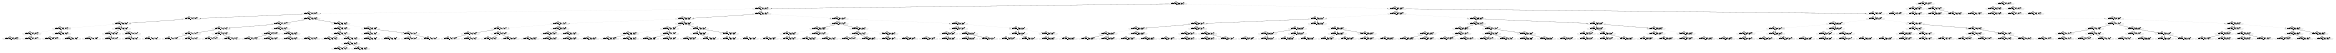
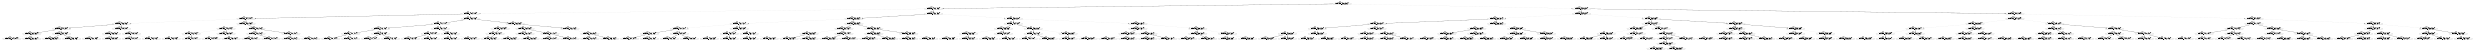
  digraph {
    edge [style=dotted]
    n1 [label="Node{data=[5326, 5326]}"]
    n2 [label="Node{data=[4273, 4273]}"]
    n3 [label="Node{data=[5597, 5597]}"]
    n4 [label="Node{data=[4109, 4109]}"]
    n5 [label="Node{data=[4561, 4561]}"]
    n6 [label="Node{data=[5394, 5394]}"]
    n7 [label="Node{data=[7909, 7909]}"]
    n8 [label="Node{data=[4044, 4044]}"]
    n9 [label="Node{data=[4155, 4155]}"]
    n10 [label="Node{data=[4333, 4333]}"]
    n11 [label="Node{data=[5310, 5310]}"]
+   n12 [label="Node{data=[4036, 4036]}"]
    n13 [label="Node{data=[4052, 4052]}"]
    n14 [label="Node{data=[4147, 4147]}"]
    n15 [label="Node{data=[4265, 4265]}"]
    n16 [label="Node{data=[3941, 3941]}"]
    n17 [label="Node{data=[4040, 4040]}"]
    n18 [label="Node{data=[4048, 4048]}"]
    n19 [label="Node{data=[4105, 4105]}"]
    n20 [label="Node{data=[2354, 2354]}"]
    n21 [label="Node{data=[4034, 4034]}"]
    n22 [label="Node{data=[4038, 4038]}"]
    n23 [label="Node{data=[4042, 4042]}"]
    n24 [label="Node{data=[1049, 1049]}"]
    n25 [label="Node{data=[2361, 2361]}"]
    n26 [label="Node{data=[3952, 3952]}"]
    n27 [label="Node{data=[4035, 4035]}"]
    n28 [label="Node{data=[4037, 4037]}"]
    n29 [label="Node{data=[4039, 4039]}"]
    n30 [label="Node{data=[4041, 4041]}"]
    n31 [label="Node{data=[4043, 4043]}"]
    n32 [label="Node{data=[4046, 4046]}"]
    n33 [label="Node{data=[4050, 4050]}"]
    n34 [label="Node{data=[4103, 4103]}"]
    n35 [label="Node{data=[4107, 4107]}"]
    n36 [label="Node{data=[4045, 4045]}"]
    n37 [label="Node{data=[4047, 4047]}"]
    n38 [label="Node{data=[4049, 4049]}"]
    n39 [label="Node{data=[4051, 4051]}"]
    n40 [label="Node{data=[4102, 4102]}"]
    n41 [label="Node{data=[4104, 4104]}"]
    n42 [label="Node{data=[4106, 4106]}"]
    n43 [label="Node{data=[4108, 4108]}"]
    n44 [label="Node{data=[4113, 4113]}"]
    n45 [label="Node{data=[4151, 4151]}"]
    n46 [label="Node{data=[4159, 4159]}"]
    n47 [label="Node{data=[4269, 4269]}"]
    n48 [label="Node{data=[4111, 4111]}"]
    n49 [label="Node{data=[4145, 4145]}"]
    n50 [label="Node{data=[4149, 4149]}"]
    n51 [label="Node{data=[4153, 4153]}"]
    n52 [label="Node{data=[4110, 4110]}"]
    n53 [label="Node{data=[4112, 4112]}"]
    n54 [label="Node{data=[4114, 4114]}"]
    n55 [label="Node{data=[4146, 4146]}"]
    n56 [label="Node{data=[4148, 4148]}"]
    n57 [label="Node{data=[4150, 4150]}"]
    n58 [label="Node{data=[4152, 4152]}"]
    n59 [label="Node{data=[4154, 4154]}"]
    n60 [label="Node{data=[4157, 4157]}"]
    n61 [label="Node{data=[4267, 4267]}"]
    n62 [label="Node{data=[4271, 4271]}"]
    n63 [label="Node{data=[4156, 4156]}"]
    n64 [label="Node{data=[4158, 4158]}"]
    n65 [label="Node{data=[4228, 4228]}"]
    n66 [label="Node{data=[4160, 4160]}"]
    n67 [label="Node{data=[4233, 4233]}"]
    n68 [label="Node{data=[4266, 4266]}"]
    n69 [label="Node{data=[4268, 4268]}"]
    n70 [label="Node{data=[4270, 4270]}"]
    n71 [label="Node{data=[4272, 4272]}"]
    n72 [label="Node{data=[4317, 4317]}"]
    n73 [label="Node{data=[4553, 4553]}"]
    n74 [label="Node{data=[4679, 4679]}"]
    n75 [label="Node{data=[5318, 5318]}"]
    n76 [label="Node{data=[4277, 4277]}"]
    n77 [label="Node{data=[4329, 4329]}"]
    n78 [label="Node{data=[4337, 4337]}"]
    n79 [label="Node{data=[4557, 4557]}"]
    n80 [label="Node{data=[4275, 4275]}"]
    n81 [label="Node{data=[4279, 4279]}"]
    n82 [label="Node{data=[4327, 4327]}"]
    n83 [label="Node{data=[4331, 4331]}"]
    n84 [label="Node{data=[4274, 4274]}"]
    n85 [label="Node{data=[4276, 4276]}"]
    n86 [label="Node{data=[4278, 4278]}"]
    n87 [label="Node{data=[4280, 4280]}"]
    n88 [label="Node{data=[4326, 4326]}"]
    n89 [label="Node{data=[4328, 4328]}"]
    n90 [label="Node{data=[4330, 4330]}"]
    n91 [label="Node{data=[4332, 4332]}"]
    n92 [label="Node{data=[4335, 4335]}"]
    n93 [label="Node{data=[4497, 4497]}"]
    n94 [label="Node{data=[4555, 4555]}"]
    n95 [label="Node{data=[4559, 4559]}"]
    n96 [label="Node{data=[4334, 4334]}"]
    n97 [label="Node{data=[4336, 4336]}"]
    n98 [label="Node{data=[4338, 4338]}"]
    n99 [label="Node{data=[4542, 4542]}"]
    n100 [label="Node{data=[4554, 4554]}"]
    n101 [label="Node{data=[4556, 4556]}"]
    n102 [label="Node{data=[4558, 4558]}"]
    n103 [label="Node{data=[4560, 4560]}"]
    n104 [label="Node{data=[4565, 4565]}"]
    n105 [label="Node{data=[5306, 5306]}"]
    n106 [label="Node{data=[5314, 5314]}"]
    n107 [label="Node{data=[5322, 5322]}"]
    n108 [label="Node{data=[4563, 4563]}"]
    n109 [label="Node{data=[4619, 4619]}"]
    n110 [label="Node{data=[4786, 4786]}"]
    n111 [label="Node{data=[5308, 5308]}"]
    n112 [label="Node{data=[4562, 4562]}"]
    n113 [label="Node{data=[4564, 4564]}"]
    n114 [label="Node{data=[4566, 4566]}"]
    n115 [label="Node{data=[4626, 4626]}"]
    n116 [label="Node{data=[4700, 4700]}"]
    n117 [label="Node{data=[5305, 5305]}"]
    n118 [label="Node{data=[5307, 5307]}"]
    n119 [label="Node{data=[5309, 5309]}"]
    n120 [label="Node{data=[5312, 5312]}"]
    n121 [label="Node{data=[5316, 5316]}"]
    n122 [label="Node{data=[5320, 5320]}"]
    n123 [label="Node{data=[5324, 5324]}"]
    n124 [label="Node{data=[5311, 5311]}"]
    n125 [label="Node{data=[5313, 5313]}"]
    n126 [label="Node{data=[5315, 5315]}"]
    n127 [label="Node{data=[5317, 5317]}"]
    n128 [label="Node{data=[5319, 5319]}"]
    n129 [label="Node{data=[5321, 5321]}"]
    n130 [label="Node{data=[5323, 5323]}"]
    n131 [label="Node{data=[5325, 5325]}"]
    n132 [label="Node{data=[5378, 5378]}"]
    n133 [label="Node{data=[5539, 5539]}"]
    n134 [label="Node{data=[6349, 6349]}"]
    n135 [label="Node{data=[9540, 9540]}"]
    n136 [label="Node{data=[5370, 5370]}"]
    n137 [label="Node{data=[5386, 5386]}"]
    n138 [label="Node{data=[5473, 5473]}"]
    n139 [label="Node{data=[5589, 5589]}"]
    n140 [label="Node{data=[5330, 5330]}"]
    n141 [label="Node{data=[5374, 5374]}"]
    n142 [label="Node{data=[5382, 5382]}"]
    n143 [label="Node{data=[5390, 5390]}"]
    n144 [label="Node{data=[5328, 5328]}"]
    n145 [label="Node{data=[5332, 5332]}"]
    n146 [label="Node{data=[5372, 5372]}"]
    n147 [label="Node{data=[5376, 5376]}"]
    n148 [label="Node{data=[5327, 5327]}"]
    n149 [label="Node{data=[5329, 5329]}"]
    n150 [label="Node{data=[5331, 5331]}"]
    n151 [label="Node{data=[5333, 5333]}"]
    n152 [label="Node{data=[5371, 5371]}"]
    n153 [label="Node{data=[5373, 5373]}"]
    n154 [label="Node{data=[5375, 5375]}"]
    n155 [label="Node{data=[5377, 5377]}"]
    n156 [label="Node{data=[5380, 5380]}"]
    n157 [label="Node{data=[5384, 5384]}"]
    n158 [label="Node{data=[5388, 5388]}"]
    n159 [label="Node{data=[5392, 5392]}"]
    n160 [label="Node{data=[5379, 5379]}"]
    n161 [label="Node{data=[5381, 5381]}"]
    n162 [label="Node{data=[5383, 5383]}"]
    n163 [label="Node{data=[5385, 5385]}"]
    n164 [label="Node{data=[5387, 5387]}"]
    n165 [label="Node{data=[5389, 5389]}"]
    n166 [label="Node{data=[5391, 5391]}"]
    n167 [label="Node{data=[5393, 5393]}"]
    n168 [label="Node{data=[5398, 5398]}"]
    n169 [label="Node{data=[5477, 5477]}"]
    n170 [label="Node{data=[5543, 5543]}"]
    n171 [label="Node{data=[5593, 5593]}"]
    n172 [label="Node{data=[5396, 5396]}"]
    n173 [label="Node{data=[5471, 5471]}"]
    n174 [label="Node{data=[5475, 5475]}"]
    n175 [label="Node{data=[5537, 5537]}"]
    n176 [label="Node{data=[5395, 5395]}"]
    n177 [label="Node{data=[5397, 5397]}"]
    n178 [label="Node{data=[5449, 5449]}"]
    n179 [label="Node{data=[5472, 5472]}"]
    n180 [label="Node{data=[5474, 5474]}"]
    n181 [label="Node{data=[5476, 5476]}"]
    n182 [label="Node{data=[5536, 5536]}"]
    n183 [label="Node{data=[5538, 5538]}"]
    n184 [label="Node{data=[5541, 5541]}"]
    n185 [label="Node{data=[5580, 5580]}"]
    n186 [label="Node{data=[5591, 5591]}"]
    n187 [label="Node{data=[5595, 5595]}"]
    n188 [label="Node{data=[5540, 5540]}"]
    n189 [label="Node{data=[5542, 5542]}"]
    n190 [label="Node{data=[5544, 5544]}"]
    n191 [label="Node{data=[5588, 5588]}"]
    n192 [label="Node{data=[5590, 5590]}"]
    n193 [label="Node{data=[5592, 5592]}"]
    n194 [label="Node{data=[5594, 5594]}"]
    n195 [label="Node{data=[5596, 5596]}"]
    n196 [label="Node{data=[5605, 5605]}"]
    n197 [label="Node{data=[7892, 7892]}"]
    n198 [label="Node{data=[7917, 7917]}"]
    n199 [label="Node{data=[9548, 9548]}"]
    n200 [label="Node{data=[5601, 5601]}"]
    n201 [label="Node{data=[5609, 5609]}"]
    n202 [label="Node{data=[7226, 7226]}"]
    n203 [label="Node{data=[7905, 7905]}"]
    n204 [label="Node{data=[5599, 5599]}"]
    n205 [label="Node{data=[5603, 5603]}"]
    n206 [label="Node{data=[5607, 5607]}"]
    n207 [label="Node{data=[6280, 6280]}"]
    n208 [label="Node{data=[5598, 5598]}"]
    n209 [label="Node{data=[5600, 5600]}"]
    n210 [label="Node{data=[5602, 5602]}"]
    n211 [label="Node{data=[5604, 5604]}"]
    n212 [label="Node{data=[5606, 5606]}"]
    n213 [label="Node{data=[5608, 5608]}"]
    n214 [label="Node{data=[6277, 6277]}"]
    n215 [label="Node{data=[6305, 6305]}"]
    n216 [label="Node{data=[6396, 6396]}"]
    n217 [label="Node{data=[7267, 7267]}"]
    n218 [label="Node{data=[7903, 7903]}"]
    n219 [label="Node{data=[7907, 7907]}"]
    n220 [label="Node{data=[6360, 6360]}"]
    n221 [label="Node{data=[6434, 6434]}"]
    n222 [label="Node{data=[7237, 7237]}"]
    n223 [label="Node{data=[7454, 7454]}"]
    n224 [label="Node{data=[7902, 7902]}"]
    n225 [label="Node{data=[7904, 7904]}"]
    n226 [label="Node{data=[7906, 7906]}"]
    n227 [label="Node{data=[7908, 7908]}"]
    n228 [label="Node{data=[7913, 7913]}"]
    n229 [label="Node{data=[8569, 8569]}"]
    n230 [label="Node{data=[9544, 9544]}"]
    n231 [label="Node{data=[9552, 9552]}"]
    n232 [label="Node{data=[7911, 7911]}"]
    n233 [label="Node{data=[7915, 7915]}"]
    n234 [label="Node{data=[7919, 7919]}"]
    n235 [label="Node{data=[8640, 8640]}"]
    n236 [label="Node{data=[7910, 7910]}"]
    n237 [label="Node{data=[7912, 7912]}"]
    n238 [label="Node{data=[7914, 7914]}"]
    n239 [label="Node{data=[7916, 7916]}"]
    n240 [label="Node{data=[7918, 7918]}"]
    n241 [label="Node{data=[8553, 8553]}"]
    n242 [label="Node{data=[8632, 8632]}"]
    n243 [label="Node{data=[8753, 8753]}"]
    n244 [label="Node{data=[9542, 9542]}"]
    n245 [label="Node{data=[9546, 9546]}"]
    n246 [label="Node{data=[9550, 9550]}"]
    n247 [label="Node{data=[9553, 9553]}"]
    n248 [label="Node{data=[9541, 9541]}"]
    n249 [label="Node{data=[9543, 9543]}"]
    n250 [label="Node{data=[9545, 9545]}"]
    n251 [label="Node{data=[9547, 9547]}"]
    n252 [label="Node{data=[9549, 9549]}"]
    n253 [label="Node{data=[9551, 9551]}"]
    n254 [label="Node{data=[9554, 9554]}"]
    n1 -> n2 [style=bold]
    n1 -> n3
    n2 -> n4
    n2 -> n5 [style=bold]
    n3 -> n6 [style=bold]
    n3 -> n7 [style=bold]
    n4 -> n8 [style=bold]
    n4 -> n9
    n5 -> n10 [style=bold]
    n5 -> n11
    n6 -> n132
    n6 -> n133
    n7 -> n134
    n7 -> n135
+   n8 -> n12
    n8 -> n13 [style=bold]
    n9 -> n14 [style=bold]
    n9 -> n15 [style=bold]
    n10 -> n72
    n10 -> n73 [style=bold]
    n11 -> n74 [style=bold]
    n11 -> n75
+   n12 -> n16 [style=bold]
+   n12 -> n17 [style=bold]
    n13 -> n18
    n13 -> n19 [style=bold]
    n14 -> n44 [style=bold]
    n14 -> n45
    n15 -> n46
    n15 -> n47
    n16 -> n20 [style=bold]
    n16 -> n21
    n17 -> n22
    n17 -> n23
    n18 -> n32
    n18 -> n33 [style=bold]
    n19 -> n34 [style=bold]
    n19 -> n35 [style=bold]
    n20 -> n24
    n20 -> n25
    n21 -> n26 [style=bold]
    n21 -> n27 [style=bold]
    n22 -> n28
    n22 -> n29
    n23 -> n30
    n23 -> n31
    n32 -> n36
    n32 -> n37 [style=bold]
    n33 -> n38
    n33 -> n39
    n34 -> n40
    n34 -> n41 [style=bold]
    n35 -> n42 [style=bold]
    n35 -> n43
    n44 -> n48 [style=bold]
    n44 -> n49
    n45 -> n50
    n45 -> n51 [style=bold]
    n46 -> n60 [style=bold]
    n47 -> n61 [style=bold]
    n47 -> n62 [style=bold]
    n48 -> n52 [style=bold]
    n48 -> n53
    n49 -> n54 [style=bold]
    n49 -> n55 [style=bold]
    n50 -> n56 [style=bold]
    n50 -> n57
    n51 -> n58 [style=bold]
    n51 -> n59
    n60 -> n63 [style=bold]
-   n60 -> n64 [style=bold]
+   n15 -> n64 [style=bold]
    n61 -> n68
    n61 -> n69
    n62 -> n70 [style=bold]
    n62 -> n71 [style=bold]
    n64 -> n65
    n65 -> n66 [style=bold]
    n65 -> n67 [style=bold]
    n72 -> n76
    n72 -> n77 [style=bold]
    n73 -> n78 [style=bold]
    n73 -> n79 [style=bold]
    n74 -> n104 [style=bold]
    n74 -> n105 [style=bold]
    n75 -> n106
    n75 -> n107
    n76 -> n80 [style=bold]
    n76 -> n81
    n77 -> n82 [style=bold]
    n77 -> n83
    n78 -> n92
    n78 -> n93 [style=bold]
    n79 -> n94 [style=bold]
    n79 -> n95 [style=bold]
    n80 -> n84 [style=bold]
    n80 -> n85
    n81 -> n86 [style=bold]
    n81 -> n87 [style=bold]
    n82 -> n88
    n82 -> n89 [style=bold]
    n83 -> n90
    n83 -> n91
    n92 -> n96 [style=bold]
    n92 -> n97 [style=bold]
    n93 -> n98 [style=bold]
    n93 -> n99 [style=bold]
    n94 -> n100
    n94 -> n101 [style=bold]
    n95 -> n102
    n95 -> n103
    n104 -> n108
    n104 -> n109 [style=bold]
    n105 -> n110 [style=bold]
    n105 -> n111
    n106 -> n120 [style=bold]
    n106 -> n121
    n107 -> n122 [style=bold]
    n107 -> n123
    n108 -> n112
    n108 -> n113 [style=bold]
    n109 -> n114
    n109 -> n115
    n110 -> n116 [style=bold]
    n110 -> n117 [style=bold]
    n111 -> n118 [style=bold]
    n111 -> n119
    n120 -> n124
    n120 -> n125
    n121 -> n126
    n121 -> n127 [style=bold]
    n122 -> n128
    n122 -> n129 [style=bold]
    n123 -> n130
    n123 -> n131
    n132 -> n136 [style=bold]
    n132 -> n137 [style=bold]
    n133 -> n138 [style=bold]
    n133 -> n139 [style=bold]
    n134 -> n196
    n134 -> n197
    n135 -> n198
    n135 -> n199
    n136 -> n140 [style=bold]
    n136 -> n141
    n137 -> n142
    n137 -> n143
    n138 -> n168 [style=bold]
    n138 -> n169 [style=bold]
    n139 -> n170 [style=bold]
    n139 -> n171 [style=bold]
    n140 -> n144
    n140 -> n145
    n141 -> n146
    n141 -> n147
    n142 -> n156 [style=bold]
    n142 -> n157
    n143 -> n158
    n143 -> n159 [style=bold]
    n144 -> n148 [style=bold]
    n144 -> n149 [style=bold]
    n145 -> n150
    n145 -> n151
    n146 -> n152
    n146 -> n153
    n147 -> n154
    n147 -> n155 [style=bold]
    n156 -> n160
    n156 -> n161 [style=bold]
    n157 -> n162 [style=bold]
    n157 -> n163
    n158 -> n164 [style=bold]
    n158 -> n165
    n159 -> n166
    n159 -> n167
    n168 -> n172
    n168 -> n173
    n169 -> n174
-   n169 -> n175 [style=bold]
+   n180 -> n175 [style=bold]
    n170 -> n184 [style=bold]
    n170 -> n185 [style=bold]
    n171 -> n186
    n171 -> n187
    n172 -> n176 [style=bold]
    n172 -> n177 [style=bold]
    n173 -> n178 [style=bold]
    n173 -> n179
    n174 -> n180 [style=bold]
    n174 -> n181 [style=bold]
    n175 -> n182
    n175 -> n183 [style=bold]
    n184 -> n188
    n184 -> n189
    n185 -> n190
    n185 -> n191 [style=bold]
    n186 -> n192
    n186 -> n193
    n187 -> n194 [style=bold]
    n187 -> n195
    n196 -> n200
    n196 -> n201 [style=bold]
    n197 -> n202
    n197 -> n203 [style=bold]
    n198 -> n228 [style=bold]
    n198 -> n229 [style=bold]
    n199 -> n230 [style=bold]
    n199 -> n231
    n200 -> n204
    n200 -> n205 [style=bold]
    n201 -> n206 [style=bold]
    n201 -> n207
    n202 -> n216
    n202 -> n217 [style=bold]
    n203 -> n218
    n203 -> n219 [style=bold]
    n204 -> n208
    n204 -> n209 [style=bold]
    n205 -> n210
    n205 -> n211 [style=bold]
    n206 -> n212
    n206 -> n213
    n207 -> n214
    n207 -> n215
    n216 -> n220
    n216 -> n221
    n217 -> n222
    n217 -> n223
    n218 -> n224 [style=bold]
    n218 -> n225 [style=bold]
    n219 -> n226 [style=bold]
    n219 -> n227 [style=bold]
    n228 -> n232 [style=bold]
    n228 -> n233 [style=bold]
    n229 -> n234
    n229 -> n235 [style=bold]
    n230 -> n244 [style=bold]
    n230 -> n245
    n231 -> n246 [style=bold]
    n231 -> n247 [style=bold]
    n232 -> n236
    n232 -> n237
    n233 -> n238 [style=bold]
    n233 -> n239 [style=bold]
    n234 -> n240
    n234 -> n241
    n235 -> n242 [style=bold]
    n235 -> n243 [style=bold]
    n244 -> n248 [style=bold]
    n244 -> n249
    n245 -> n250
    n245 -> n251 [style=bold]
    n246 -> n252 [style=bold]
    n246 -> n253 [style=bold]
    n247 -> n254
  }
